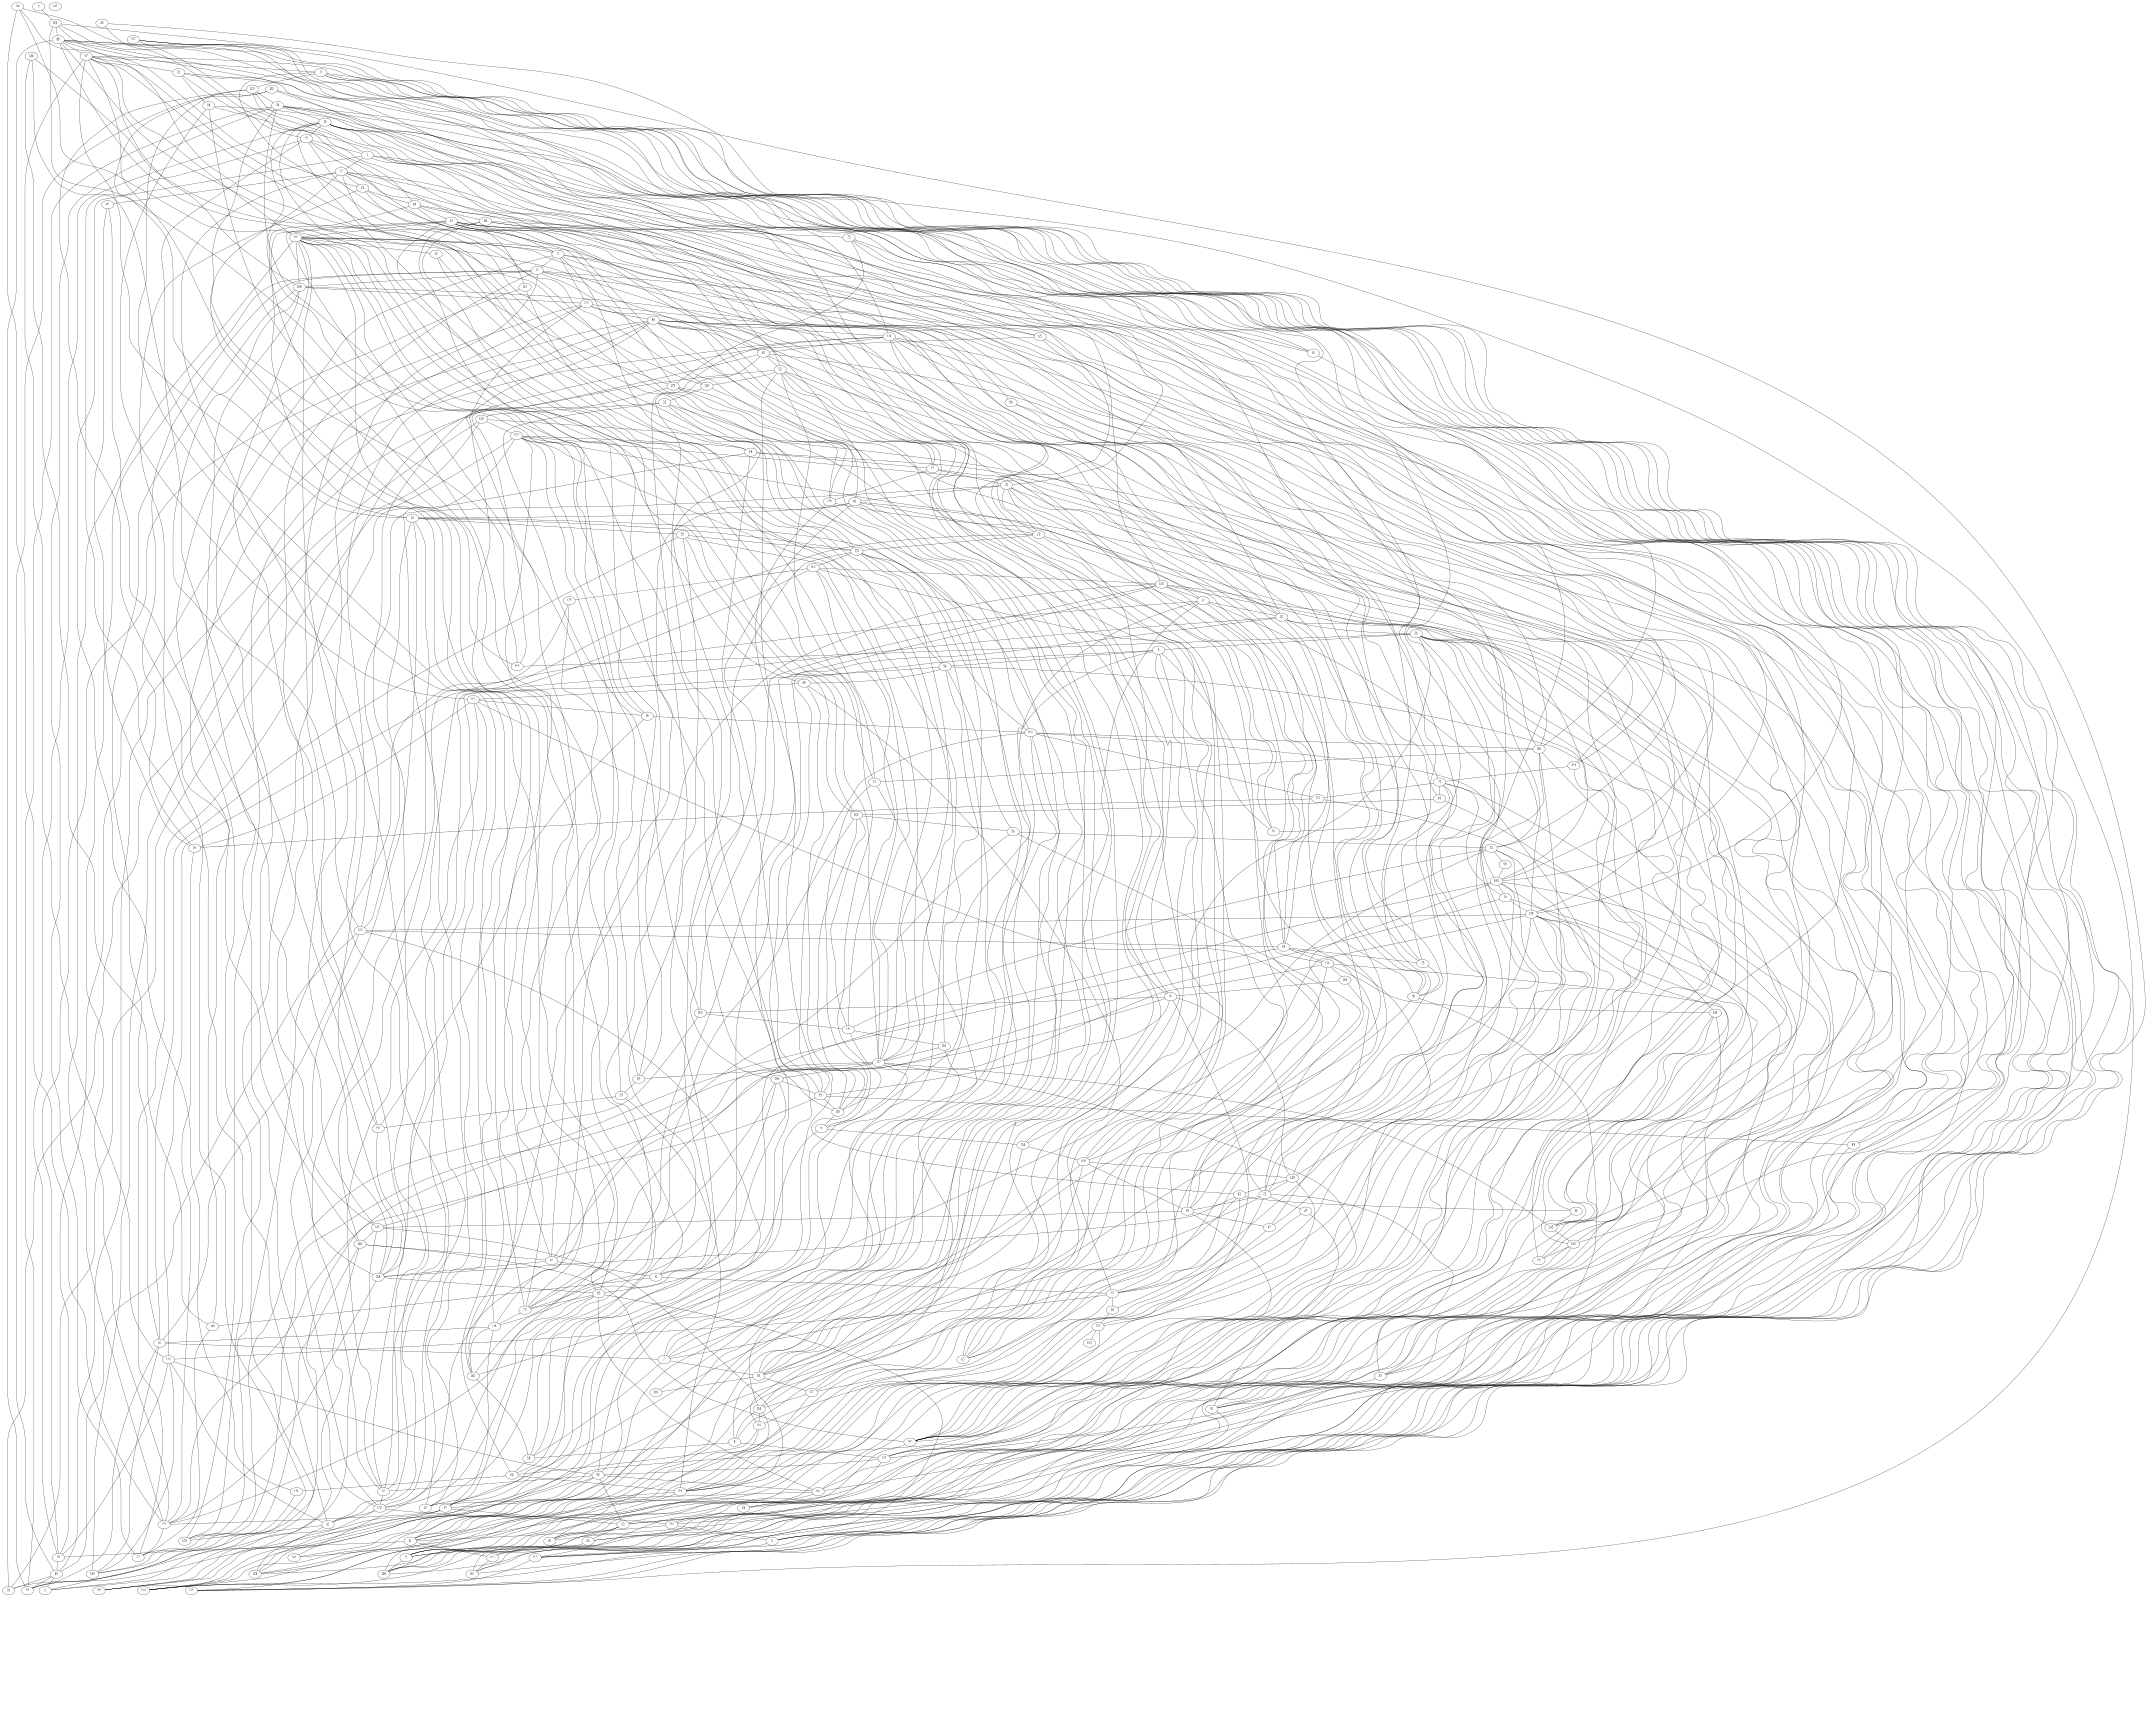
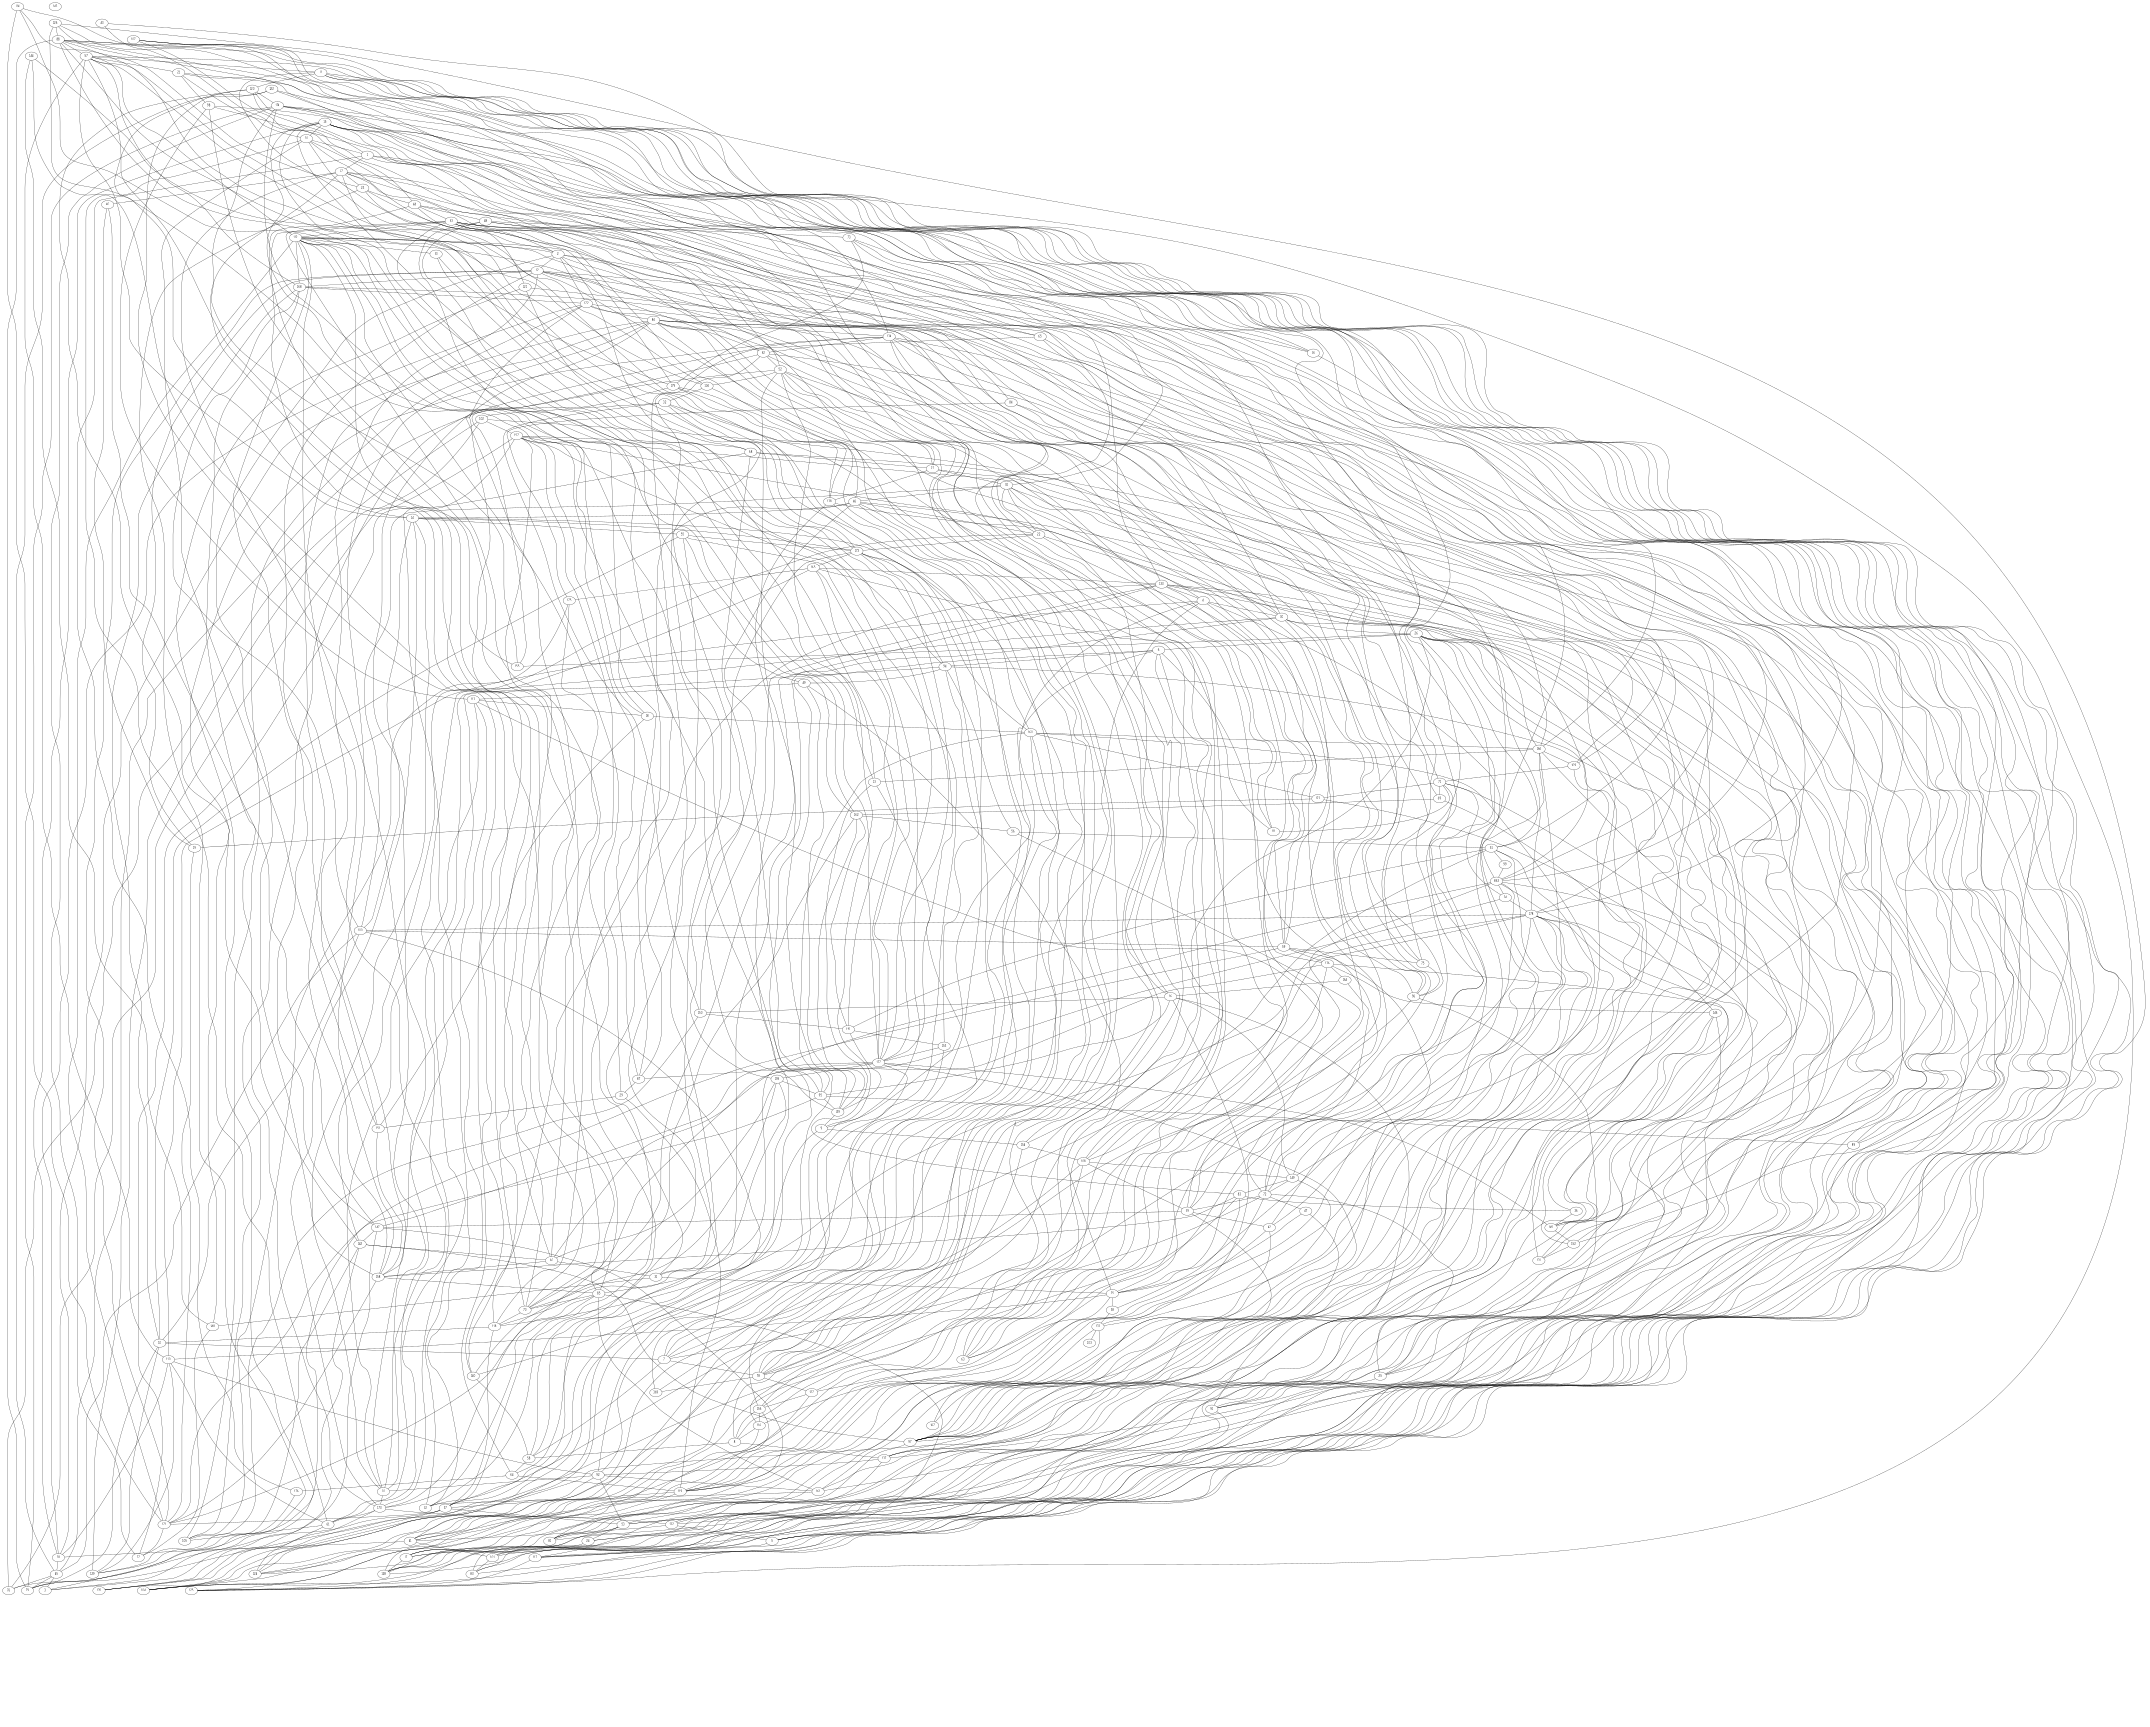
  graph {
    fontname="Comic Neue"
    node [fontname="Comic Neue"]
    edge [fontname="Comic Neue" weight=0.000000]
-   0
    126
    88
    16
    95
    1
    67
    120
    23
    52
    173
    40
    72
    174
    2
    12
    20
    68
    93
    166
    168
    19
    27
    63
    91
    147
+   167
    171
    77
    112
    71
    85
    87
    152
    11
    13
    128
    134
    109
    3
    44
    82
    4
    30
    59
    106
    110
    n48 [label=369]
    15
    96
    26
    172
    75
    74
    136
    32
    129
    57
    28
    61
    92
    5
    102
    117
    157
    125
    6
    94
    108
    49
    56
    7
    149
    58
    78
    160
    64
    46
    51
    127
    8
    137
    156
    14
    22
    118
    177
    178
    17
    116
    9
    154
    97
    111
    41
    10
    79
    100
    170
    84
    132
    113
    86
    138
    130
    104
    142
    81
    158
    83
    101
    38
    36
    35
    80
    50
    55
    37
    162
    21
    124
    34
    135
    18
    151
    165
    159
    150
    105
    115
    39
    98
    31
    62
    60
    140
    48
    121
    131
    24
    25
    155
    69
    45
    76
    29
    119
    33
    148
    179
-   54
    123
    133
    139
-   145 [label=245]
+   145
    53
    103
    42
    43
    65
    73
    47
    n163 [label=863]
    164
    66
    99
-   141
    176
    146
    175
    70
    89
    161
    107
    114
    153
    122
    143
    144
-   0 -- 126
    126 -- 88
    126 -- 16
    126 -- 95
    88 -- 57
    88 -- 125
    88 -- 94
    88 -- 178
    88 -- 79
    88 -- 35
-   16 -- 77
+   16 -- 125
    16 -- 150
    95 -- 16
    95 -- 174
    95 -- 68
    95 -- 171
    95 -- 139
    95 -- 89
    1 -- 67
    1 -- 120
    67 -- 23
    67 -- 52
    67 -- 173
    67 -- 40
    67 -- 72
    120 -- 174
    23 -- 44
    23 -- 82
    52 -- 106
    52 -- 96
    52 -- 97
    52 -- 111
    173 -- 88
    173 -- 92
    173 -- 14
    173 -- 165
    40 -- 19
    40 -- 147
    72 -- 63
    72 -- 7
    72 -- 39
    72 -- 25
    72 -- 47
    72 -- n163
    72 -- 164
-   174 -- 15
    174 -- 155
    174 -- 42
    2 -- 12
    2 -- 20
    2 -- 68
    2 -- 93
    2 -- 166
    12 -- 168
    12 -- 19
    12 -- 27
    12 -- 63
    12 -- 91
    12 -- 147
+   12 -- 167
    12 -- 171
    20 -- 1
    68 -- 27
    68 -- 77
    93 -- 112
    93 -- 71
    93 -- 85
    93 -- 87
    93 -- 152
    166 -- 11
    166 -- 13
    166 -- 128
    166 -- 134
+   166 -- 109
    168 -- 172
    168 -- 57
    168 -- 100
    168 -- 170
    168 -- 84
    19 -- 171
-   19 -- 113
    27 -- 74
    27 -- 86
    27 -- 138
    63 -- 52
    63 -- 6
    91 -- 130
    91 -- 104
    147 -- 3
    147 -- 142
    147 -- 81
    171 -- 77
    171 -- 112
    171 -- 158
    77 -- 174
    112 -- 2
    112 -- 168
    112 -- 30
    112 -- 75
    112 -- 57
    112 -- 170
    112 -- 50
    112 -- 162
    112 -- 33
    71 -- 111
    71 -- 25
    71 -- 69
    71 -- 123
    85 -- 171
    85 -- 9
    85 -- 70
    87 -- 112
    87 -- 29
    152 -- 174
    152 -- 131
-   152 -- 54
-   152 -- 141
    11 -- 120
    11 -- 106
    11 -- 132
    13 -- 88
    13 -- 41
    13 -- 83
    128 -- 11
    128 -- 15
    134 -- 82
    134 -- 37
    134 -- 25
    134 -- 148
    134 -- 53
    109 -- 67
    109 -- 2
    109 -- 71
    109 -- 97
    3 -- 23
    44 -- 93
    44 -- 48
    44 -- 121
    82 -- 52
    82 -- 127
    82 -- 31
    82 -- 140
    82 -- 131
    4 -- 30
    4 -- 59
    4 -- 106
    4 -- 110
    4 -- n48
    30 -- 91
    30 -- 15
    30 -- 96
    30 -- 26
    30 -- 172
    59 -- 112
    59 -- 75
    59 -- 74
    59 -- 136
    106 -- 32
    110 -- 129
    110 -- 57
    110 -- 28
    110 -- 61
    110 -- 92
    15 -- 20
    15 -- 13
    15 -- 177
    15 -- 18
    96 -- 2
    96 -- 80
    96 -- 62
    26 -- 6
    26 -- 97
    26 -- 81
    26 -- 155
    172 -- 2
    172 -- 85
    172 -- 28
    172 -- 86
    75 -- 96
    74 -- 46
    74 -- 22
    74 -- 154
    74 -- 101
    136 -- 164
    136 -- 146
    32 -- 102
    32 -- 111
    57 -- 11
    57 -- 137
    57 -- 41
    57 -- 21
    28 -- 15
    28 -- 86
    28 -- 45
    61 -- 67
    61 -- 20
    61 -- 124
    61 -- 165
    61 -- 105
    92 -- 23
    92 -- 104
    92 -- 50
    92 -- 53
-   92 -- 141
    92 -- 161
    5 -- 68
    5 -- 102
    5 -- 117
    102 -- 129
    102 -- 157
    117 -- 126
    117 -- 85
    117 -- 125
    157 -- 68
    157 -- 87
    157 -- 7
    157 -- 118
    157 -- 97
    125 -- 12
    125 -- 172
    6 -- 94
    6 -- 108
    94 -- 49
    94 -- 56
    108 -- 120
    108 -- 136
    108 -- 7
    108 -- 149
    49 -- 113
    49 -- 139
    56 -- 51
    56 -- 39
-   56 -- 141
    7 -- 4
    7 -- 58
    7 -- 78
    7 -- 160
    149 -- 16
    149 -- 72
    149 -- 166
-   149 -- 17
+   149 -- 81
    149 -- 83
    58 -- 93
    58 -- 30
    58 -- 64
    78 -- 173
    78 -- n48
    78 -- 108
    78 -- 160
    78 -- 46
    78 -- 51
    78 -- 127
    160 -- 173
    160 -- 166
    64 -- 6
    64 -- 119
    64 -- 176
    46 -- 14
    46 -- 22
    46 -- 118
    51 -- 93
    51 -- 26
    51 -- 99
    127 -- 128
    127 -- 156
    8 -- 1
    8 -- 58
    8 -- 46
    8 -- 137
    8 -- 156
    137 -- 92
    137 -- 117
    137 -- 51
    137 -- 177
    137 -- 178
    156 -- 93
    156 -- 177
    156 -- 17
    156 -- 116
    14 -- 120
    14 -- 57
    14 -- 100
    14 -- 170
    14 -- 50
    14 -- 55
    22 -- 126
    22 -- 173
    22 -- 96
    22 -- 178
    22 -- 142
-   118 -- 140
+   118 -- 178
    118 -- 10
    118 -- 37
    177 -- 173
    177 -- 147
    177 -- 112
    177 -- 87
    177 -- 165
    177 -- 159
    178 -- 97
    178 -- 100
    178 -- 86
    178 -- 104
    178 -- 140
    17 -- 128
    116 -- 32
    116 -- 125
-   116 -- 64
+   116 -- 8
    9 -- 52
    9 -- 6
    9 -- 154
    154 -- 26
    154 -- 108
    154 -- 41
    97 -- 67
    97 -- 128
    97 -- 160
    41 -- 28
    41 -- 14
    41 -- 101
    10 -- 168
    10 -- 129
    10 -- 7
    10 -- 79
    79 -- 174
    79 -- 59
    100 -- 59
    100 -- 74
    100 -- 10
    100 -- 124
    170 -- 85
    170 -- 61
    170 -- 132
    170 -- 34
    170 -- 135
    84 -- 149
    84 -- 97
+   84 -- 175
    132 -- 27
    132 -- 5
    132 -- 41
    113 -- 18
    113 -- 39
    86 -- 134
    86 -- 82
    86 -- 97
    86 -- 158
    86 -- 50
    86 -- 69
    138 -- 57
    138 -- 160
    138 -- 17
    138 -- 37
    130 -- 4
    130 -- 136
    130 -- 80
    130 -- 150
    130 -- 70
    104 -- 174
    104 -- 86
    104 -- 55
    142 -- 120
    142 -- 129
    142 -- 97
    142 -- 135
    142 -- 60
    81 -- 93
    81 -- 46
    158 -- 2
    158 -- 85
    158 -- 172
    158 -- 94
    83 -- 79
    83 -- 158
    83 -- 38
    83 -- 36
    101 -- 136
    101 -- 80
    38 -- 133
    36 -- 178
    36 -- 145
    35 -- 110
    35 -- 26
    35 -- 157
    35 -- 49
    35 -- 38
    35 -- 119
    50 -- 30
    50 -- 170
    50 -- 113
    55 -- 173
    55 -- 10
    55 -- 37
    55 -- 162
    37 -- 171
    37 -- 124
    37 -- 76
    37 -- 53
    162 -- 56
    162 -- 139
    21 -- 20
    21 -- 63
    21 -- 75
    21 -- 98
    124 -- 134
    124 -- 178
    34 -- 71
    34 -- 178
-   34 -- 54
    135 -- 160
    18 -- 160
    18 -- 151
    151 -- 12
    151 -- 20
    151 -- 158
    165 -- 130
    165 -- 175
    159 -- 95
    159 -- 46
    159 -- 31
    159 -- 60
    159 -- 70
    150 -- 32
    150 -- 105
    150 -- 115
    105 -- 86
    115 -- 51
    115 -- 162
    115 -- 165
    115 -- 139
    115 -- 153
    39 -- 147
    39 -- 6
    39 -- 108
    39 -- 132
    39 -- 42
    98 -- 16
    98 -- 117
    98 -- 113
    98 -- 31
    31 -- 35
    31 -- 148
    62 -- 173
    62 -- 157
    62 -- 113
    60 -- 112
    60 -- 136
    60 -- 157
    60 -- 158
    60 -- 31
    140 -- 58
    140 -- 130
    140 -- 162
    48 -- 72
    48 -- 49
    48 -- 18
    48 -- 65
    48 -- 73
    121 -- 3
    121 -- 177
+   121 -- 101
    131 -- 1
    131 -- 26
    24 -- 17
    25 -- 128
    25 -- 26
    155 -- 57
    69 -- 162
    45 -- 52
    45 -- 3
    45 -- 79
    45 -- 100
    45 -- 76
    76 -- 102
    76 -- 157
    29 -- 112
    29 -- 151
    29 -- 119
    119 -- 20
    119 -- 71
    119 -- 30
    119 -- 17
    119 -- 37
    119 -- 165
    33 -- 177
    33 -- 179
    148 -- 77
    179 -- 20
    179 -- 46
    179 -- 111
    179 -- 138
    179 -- 155
    123 -- 19
    123 -- 160
    123 -- 17
    133 -- 16
    133 -- 51
    133 -- 41
    133 -- 53
    133 -- 103
    139 -- 52
    139 -- 32
    139 -- 9
    145 -- 152
    145 -- 15
    145 -- 94
    145 -- 177
    145 -- 178
    53 -- 11
    53 -- 81
    53 -- 124
    53 -- 24
    42 -- 166
+   42 -- 167
    42 -- 116
    43 -- 44
    43 -- 25
    65 -- 15
    65 -- 105
    65 -- 24
    65 -- 119
    73 -- 74
    73 -- 5
    73 -- 179
    73 -- 66
    47 -- 91
    47 -- 35
    n163 -- 1
    n163 -- 93
    n163 -- 91
    n163 -- 4
    n163 -- 74
    n163 -- 78
    n163 -- 118
    n163 -- 34
    n163 -- 24
    164 -- 16
    66 -- 174
    66 -- 15
    66 -- 80
    99 -- n163
    176 -- 1
    176 -- 129
    146 -- 152
    146 -- 5
    146 -- 135
    146 -- 69
    175 -- 105
    175 -- 70
    70 -- 67
    70 -- 44
    70 -- 118
    89 -- 134
+   89 -- 130
    89 -- 80
    161 -- 88
    161 -- 85
    161 -- 44
    161 -- 59
    161 -- 62
-   161 -- 54
    107 -- 134
    107 -- 75
    107 -- 156
    107 -- 89
    114 -- 23
    114 -- 63
    114 -- 171
    114 -- 94
    153 -- 94
-   153 -- 127
+   153 -- n48
    153 -- 177
    122 -- 64
    122 -- 127
    122 -- 130
    122 -- 45
    144 -- 106
    144 -- 148
    144 -- 70
  }
